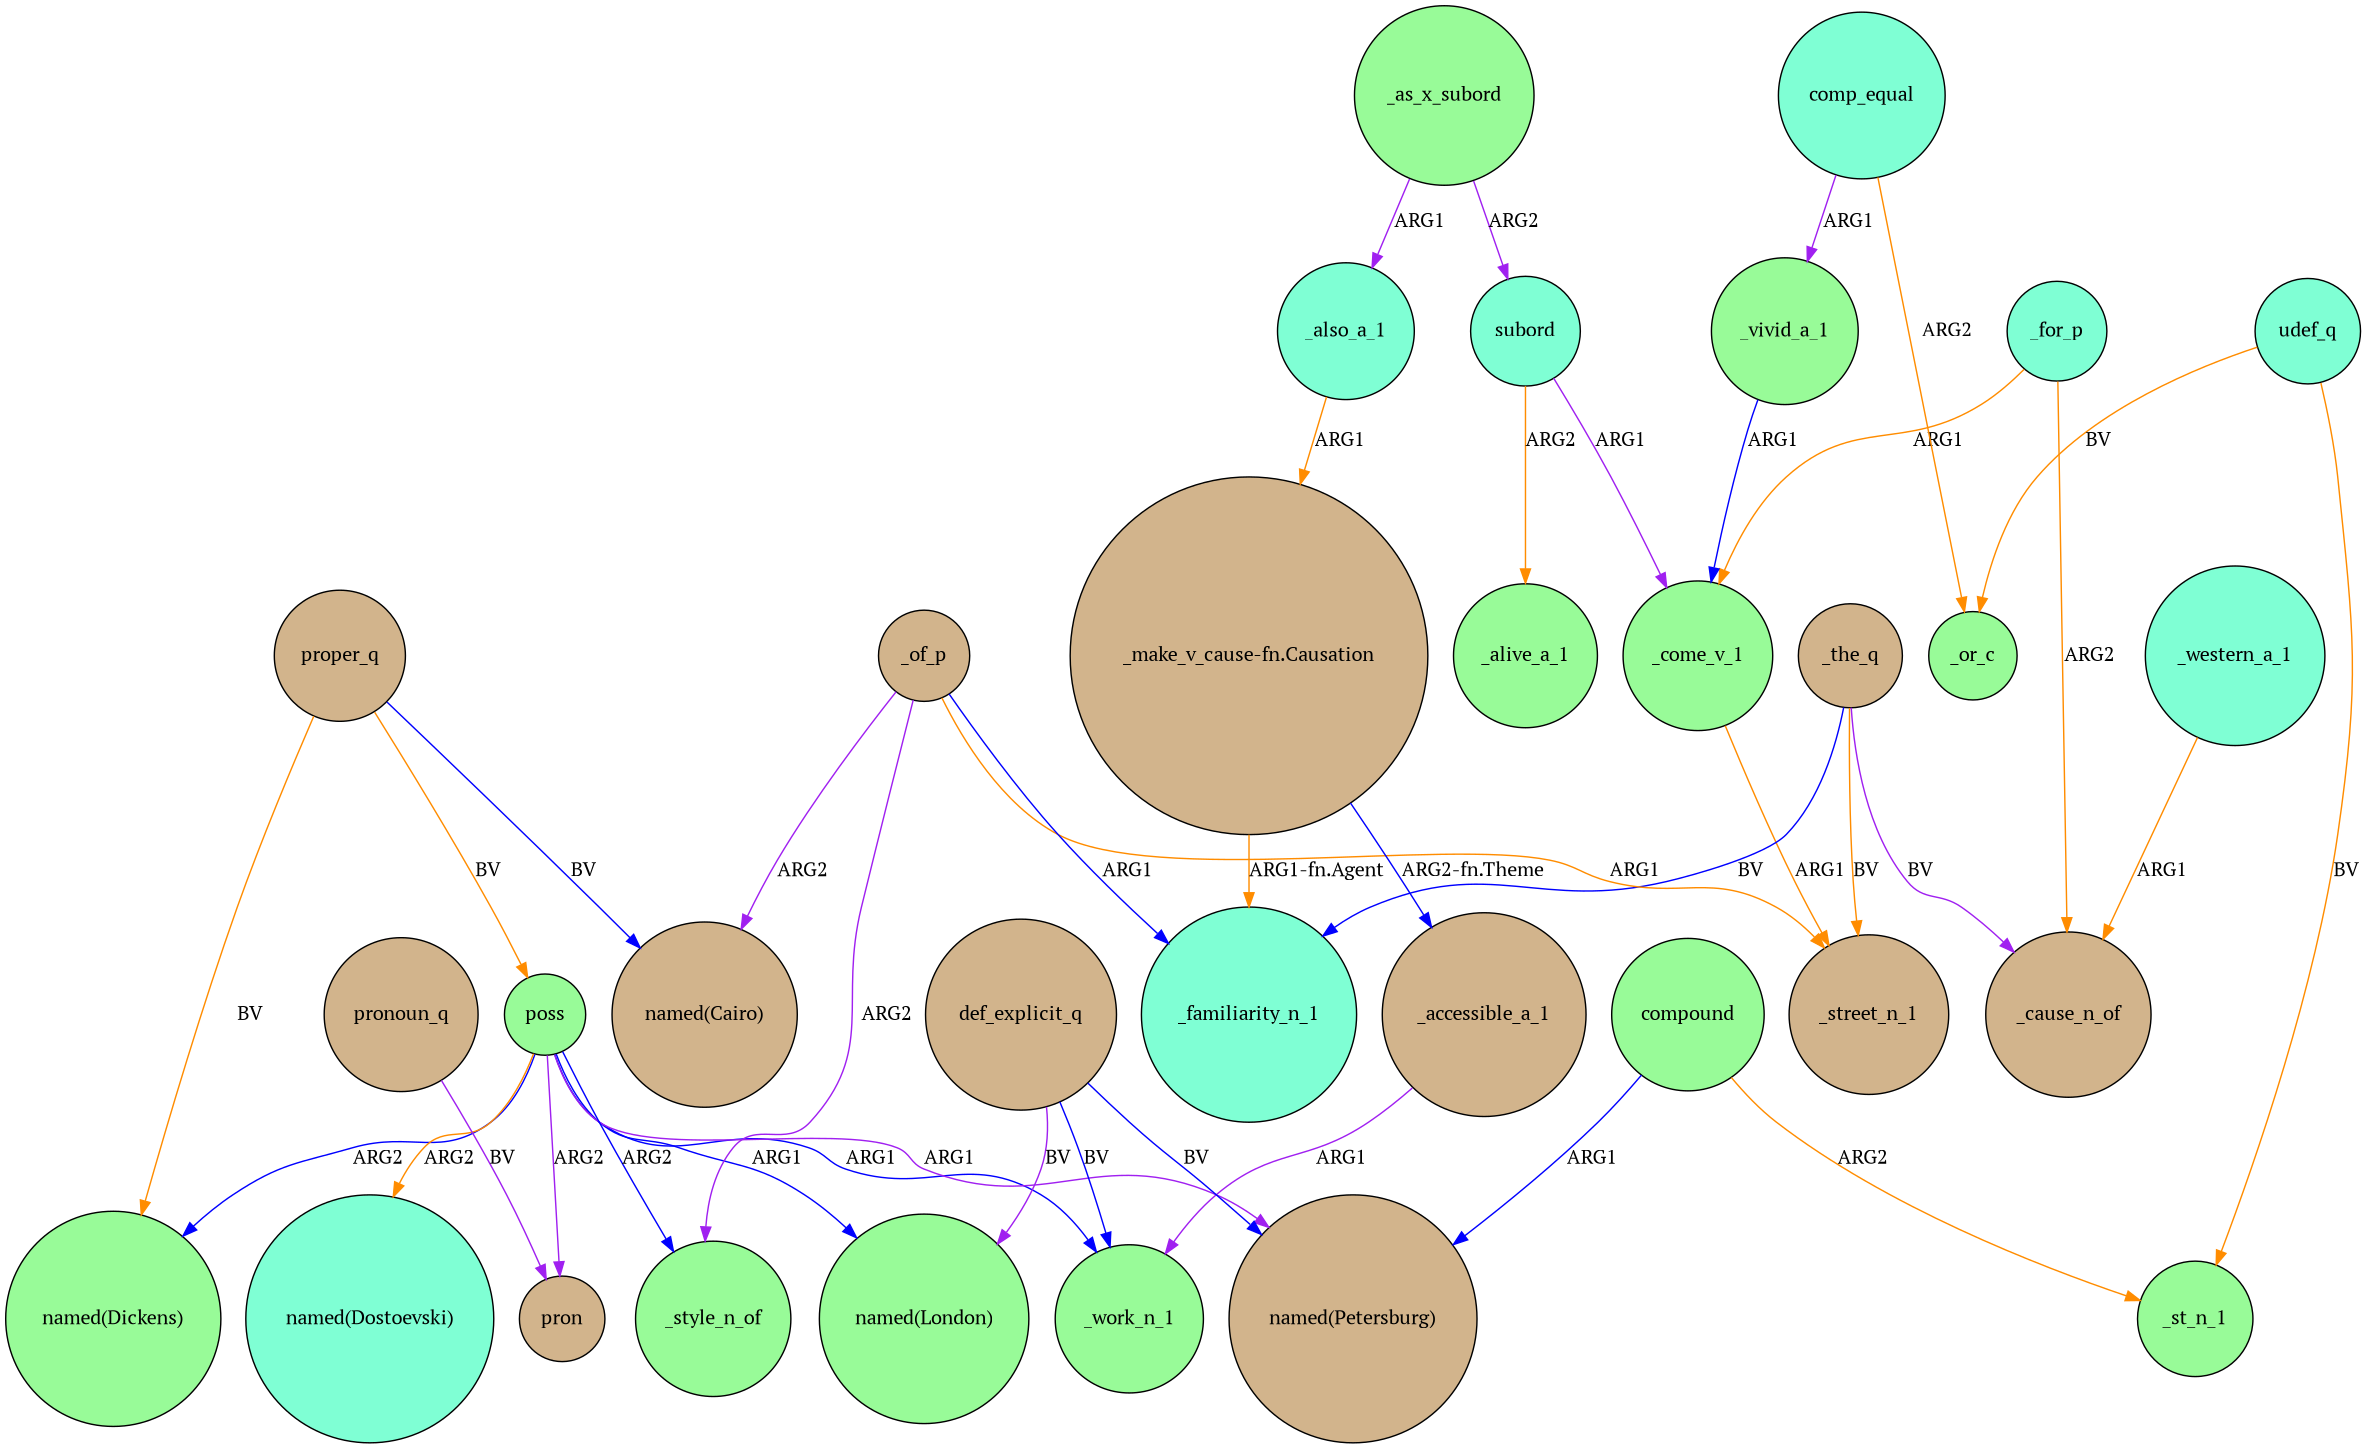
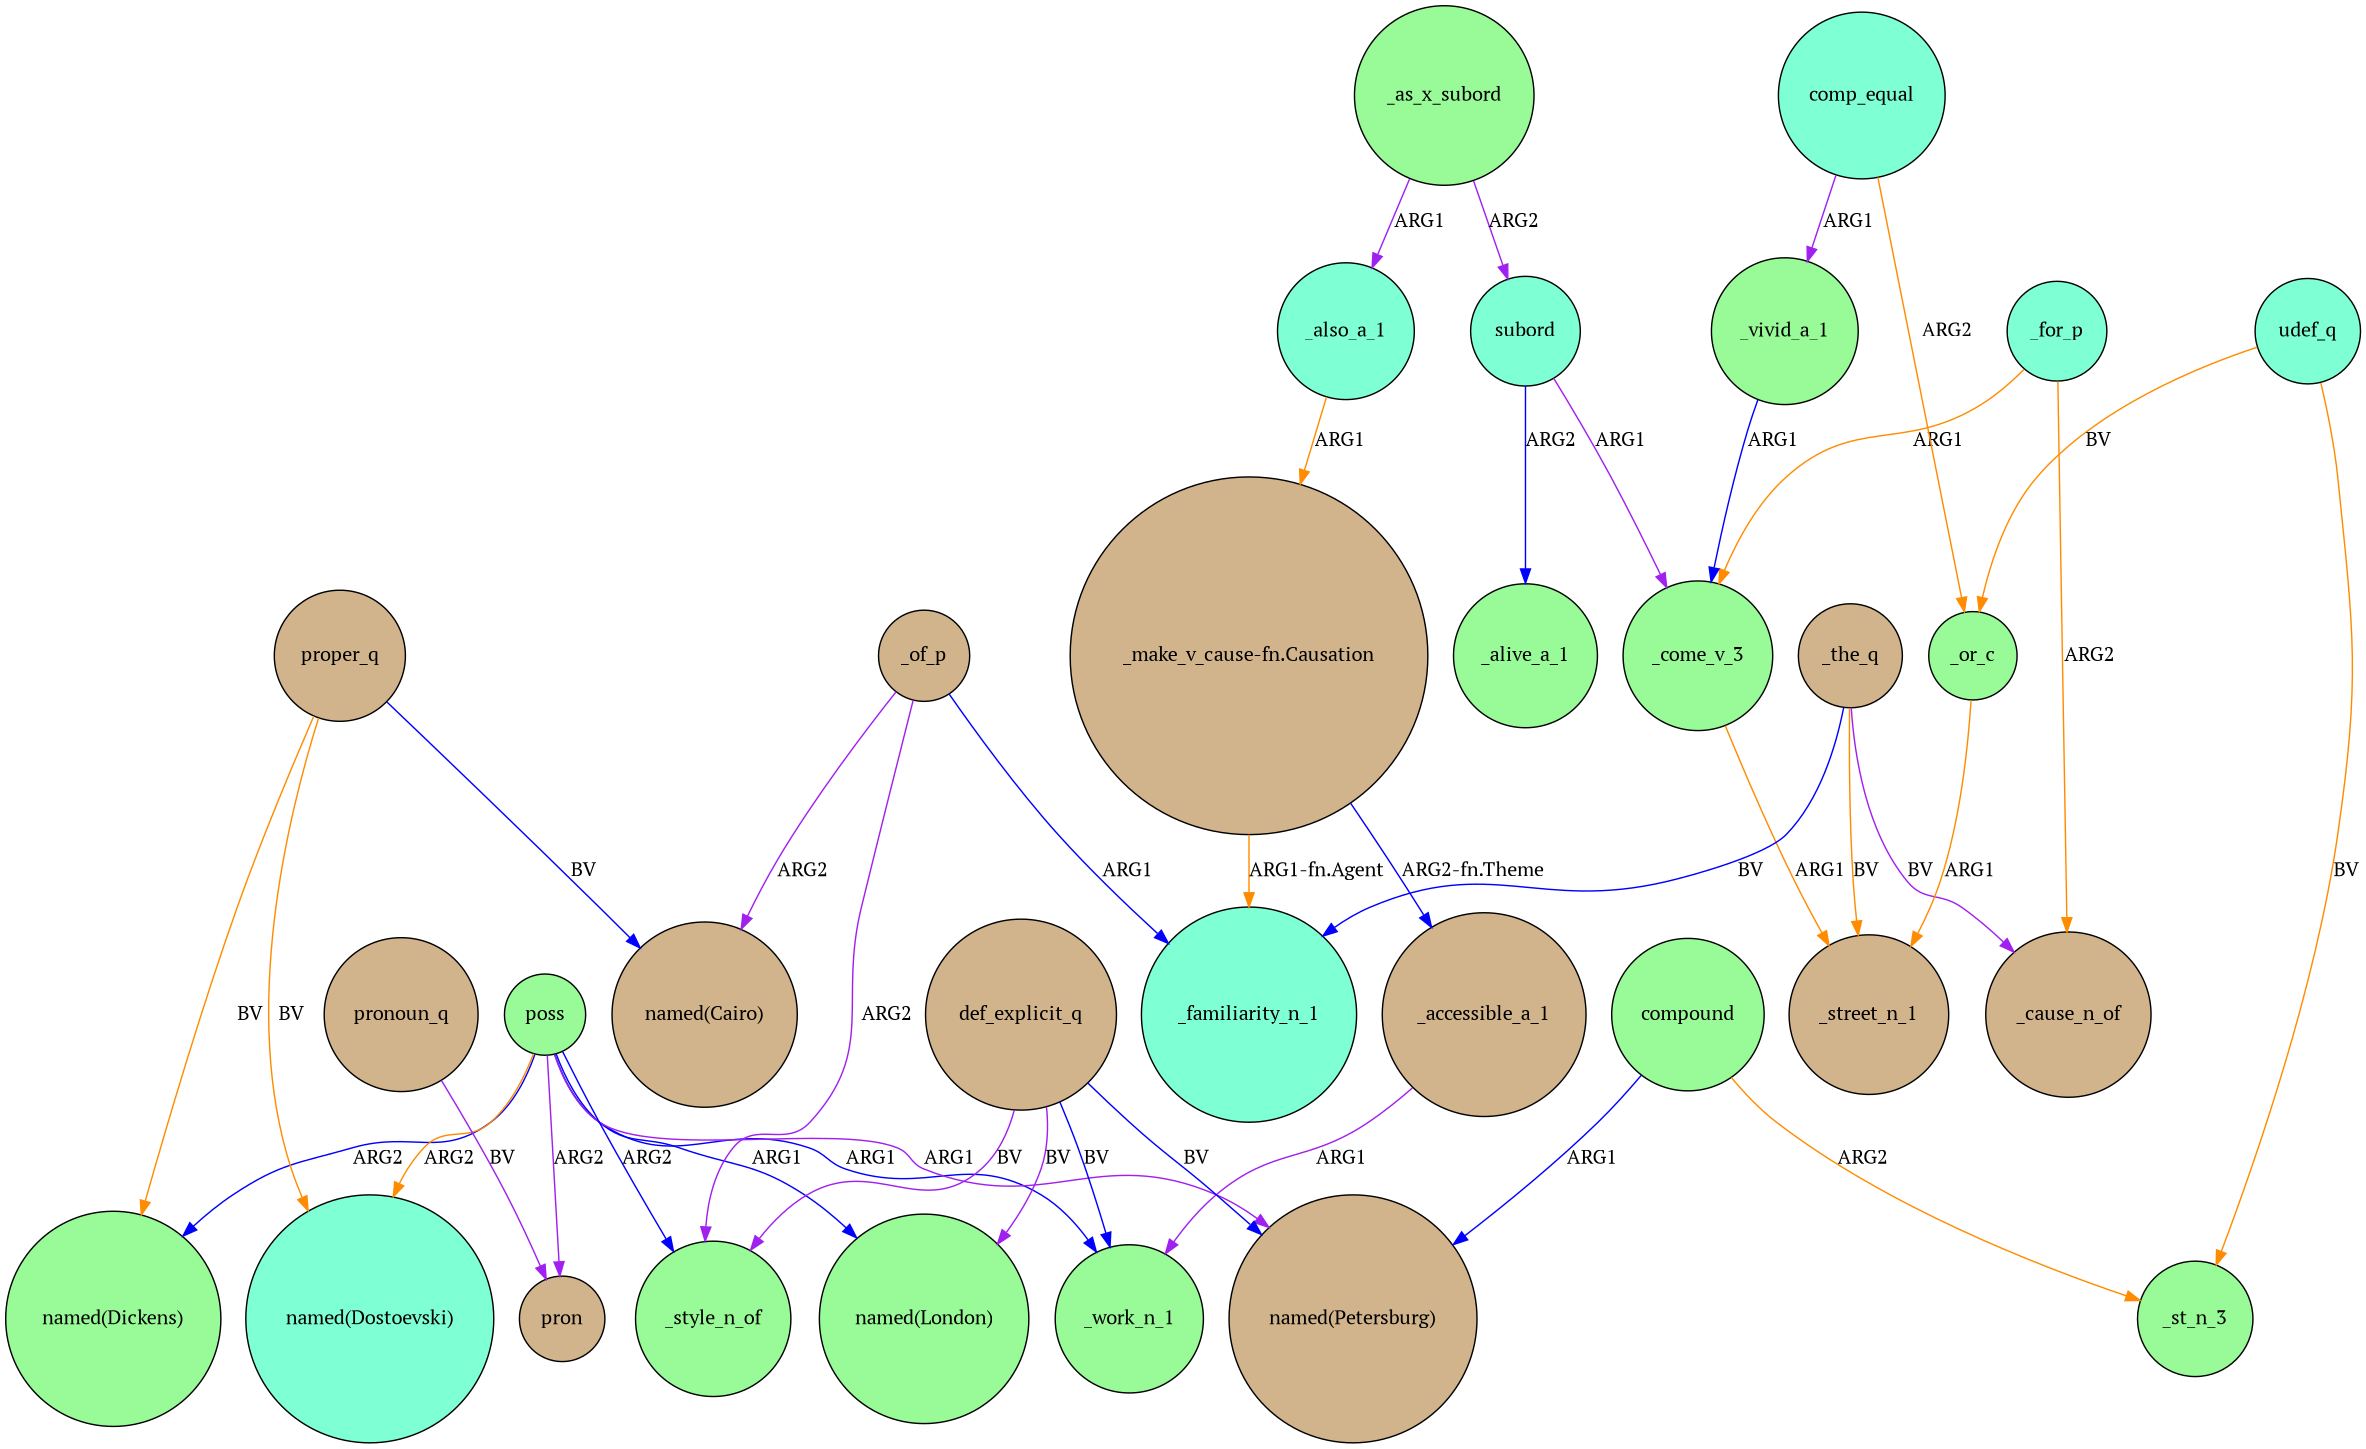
  digraph {
    fontname="PT Serif"
    node [fillcolor=palegreen fontname="PT Serif" shape=circle style=filled]
    edge [color=darkorange fontname="PT Serif"]
    poss
    "named(Dickens)"
    _work_n_1
    pron [fillcolor=tan]
    "named(London)"
    "named(Petersburg)" [fillcolor=tan]
    "named(Dostoevski)" [fillcolor=aquamarine]
    _style_n_of
    _accessible_a_1 [fillcolor=tan]
    subord [fillcolor=aquamarine]
    _alive_a_1
-   _come_v_1
+   _come_v_1 [label=_come_v_3]
    _street_n_1 [fillcolor=tan]
    _for_p [fillcolor=aquamarine]
    n15 [fillcolor=tan label=_cause_n_of]
    def_explicit_q [fillcolor=tan]
    compound
-   _st_n_1
+   _st_n_1 [label=_st_n_3]
    _the_q [fillcolor=tan]
    _familiarity_n_1 [fillcolor=aquamarine]
    _of_p [fillcolor=tan]
    "named(Cairo)" [fillcolor=tan]
    udef_q [fillcolor=aquamarine]
    _or_c
    proper_q [fillcolor=tan]
-   _western_a_1 [fillcolor=aquamarine]
    _vivid_a_1
    _as_x_subord
    _also_a_1 [fillcolor=aquamarine]
    "_make_v_cause-fn.Causation" [fillcolor=tan]
    pronoun_q [fillcolor=tan]
    comp_equal [fillcolor=aquamarine]
    poss -> "named(Dickens)" [color=blue label=ARG2]
    poss -> _work_n_1 [color=blue label=ARG1]
    poss -> pron [color=purple label=ARG2]
    poss -> "named(London)" [color=blue label=ARG1]
    poss -> "named(Petersburg)" [color=purple label=ARG1]
    poss -> "named(Dostoevski)" [label=ARG2]
    poss -> _style_n_of [color=blue label=ARG2]
    _accessible_a_1 -> _work_n_1 [color=purple label=ARG1]
-   subord -> _alive_a_1 [label=ARG2]
+   subord -> _alive_a_1 [color=blue label=ARG2]
    subord -> _come_v_1 [color=purple label=ARG1]
    _come_v_1 -> _street_n_1 [label=ARG1]
    _for_p -> _come_v_1 [label=ARG1]
    _for_p -> n15 [label=ARG2]
    def_explicit_q -> _work_n_1 [color=blue label=BV]
    def_explicit_q -> "named(London)" [color=purple label=BV]
    def_explicit_q -> "named(Petersburg)" [color=blue label=BV]
+   def_explicit_q -> _style_n_of [color=purple label=BV]
    compound -> "named(Petersburg)" [color=blue label=ARG1]
    compound -> _st_n_1 [label=ARG2]
    _the_q -> _street_n_1 [label=BV]
    _the_q -> n15 [color=purple label=BV]
    _the_q -> _familiarity_n_1 [color=blue label=BV]
    _of_p -> _style_n_of [color=purple label=ARG2]
-   _of_p -> _street_n_1 [label=ARG1]
+   _or_c -> _street_n_1 [label=ARG1]
    _of_p -> _familiarity_n_1 [color=blue label=ARG1]
    _of_p -> "named(Cairo)" [color=purple label=ARG2]
    udef_q -> _st_n_1 [label=BV]
    udef_q -> _or_c [label=BV]
    proper_q -> "named(Dickens)" [label=BV]
-   proper_q -> poss [label=BV]
+   proper_q -> "named(Dostoevski)" [label=BV]
    proper_q -> "named(Cairo)" [color=blue label=BV]
-   _western_a_1 -> n15 [label=ARG1]
    _vivid_a_1 -> _come_v_1 [color=blue label=ARG1]
    _as_x_subord -> subord [color=purple label=ARG2]
    _as_x_subord -> _also_a_1 [color=purple label=ARG1]
    _also_a_1 -> "_make_v_cause-fn.Causation" [label=ARG1]
    "_make_v_cause-fn.Causation" -> _accessible_a_1 [color=blue label="ARG2-fn.Theme"]
    "_make_v_cause-fn.Causation" -> _familiarity_n_1 [label="ARG1-fn.Agent"]
    pronoun_q -> pron [color=purple label=BV]
    comp_equal -> _or_c [label=ARG2]
    comp_equal -> _vivid_a_1 [color=purple label=ARG1]
  }
